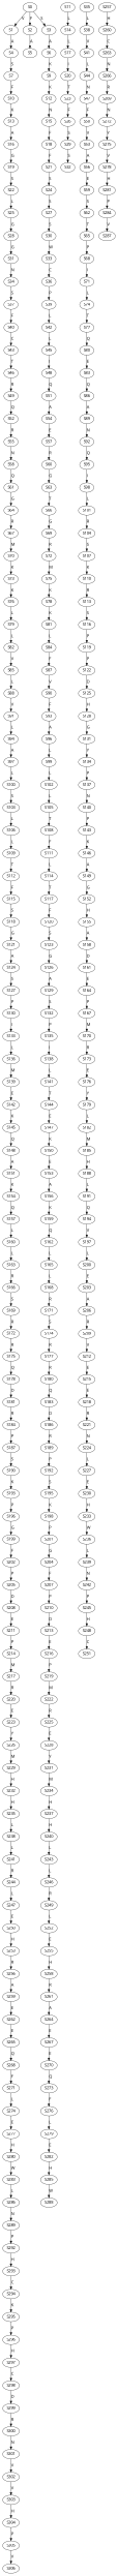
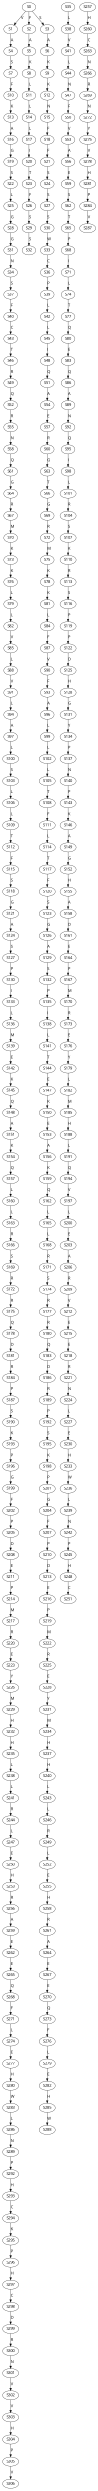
  strict digraph {
    fontname="Open Sans"
    node [fontname="Open Sans"]
    edge [fontname="Open Sans"]
    S0
    S1
    S2
    S3
    S4
    S5
    S6
    S7
+   S8
    S9
    S10
    S11
    S12
    S13
    S14
    S15
    S16
    S17
    S18
    S19
    S20
    S21
    S22
    S23
    S24
    S25
    S26
    S27
    S28
    S29
    S30
    S31
    S32
    S33
    S34
    S36
    S37
    S35
    S38
    S39
    S40
    S41
    S42
    S43
    S44
    S45
    S46
    S47
    S48
    S49
    S50
    S51
    S52
    S53
    S54
    S55
    S56
    S57
    S58
    S59
    S60
    S61
    S62
    S63
    S64
    S65
    S66
    S67
    S68
    S69
    S70
    S71
    S72
    S73
    S74
    S75
    S76
    S77
    S78
    S79
    S80
    S81
    S82
    S83
    S84
    S85
    S86
    S87
    S88
    S89
    S90
    S91
    S92
    S93
    S94
    S95
    S96
    S97
    S98
    S99
    S100
    S101
    S102
    S103
    S104
    S105
    S106
    S107
    S108
    S109
    S110
    S111
    S112
    S113
    S114
    S115
    S116
    S117
    S118
    S119
    S120
    S121
    S122
    S123
    S124
    S125
    S126
    S127
    S128
    S129
    S130
    S131
    S132
    S133
    S134
    S135
    S136
    S137
    S138
    S139
    S140
    S141
    S142
    S143
    S144
    S145
    S146
    S147
    S148
    S149
    S150
    S151
    S152
    S153
    S154
    S155
    S156
    S157
    S158
    S159
    S160
    S161
    S162
    S163
    S164
    S165
    S166
    S167
    S168
    S169
    S170
    S171
    S172
    S173
    S174
    S175
    S176
    S177
    S178
    S179
    S180
    S181
    S182
    S183
    S184
    S185
    S186
    S187
    S188
    S189
    S190
    S191
    S192
    S193
    S194
    S195
    S196
    S197
    S198
    S199
    S200
    S201
    S202
    S203
    S204
    S205
    S206
    S207
    S208
    S209
    S210
    S211
    S212
    S213
    S214
    S215
    S216
    S217
    S218
    S219
    S220
    S221
    S222
    S223
    S224
    S225
    S226
    S227
    S228
    S229
    S230
    S231
    S232
    S233
    S234
    S235
    S236
    S237
    S238
    S239
    S240
    S241
    S242
    S243
    S244
    S245
    S246
    S247
    S248
    S249
    S250
    S251
    S252
    S253
    S255
    S256
    S258
    S259
    S257
    S260
    S261
    S262
    S263
    S264
    S265
    S266
    S267
    S268
    S269
    S270
    S271
    S272
    S273
    S274
    S275
    S276
    S277
    S278
    S279
    S280
    S281
    S282
    S283
    S284
    S285
    S286
    S287
    S288
    S289
    S292
    S293
    S294
    S295
    S296
    S297
    S298
    S299
    S300
    S301
    S302
    S303
    S304
    S305
    S306
    S0 -> S1 [label=V]
    S0 -> S2 [label=F]
    S0 -> S3 [label=S]
    S1 -> S4 [label=A]
    S2 -> S5 [label=A]
    S3 -> S6 [label=A]
    S4 -> S7 [label=S]
+   S5 -> S8 [label=K]
    S6 -> S9 [label=K]
    S7 -> S10 [label=F]
+   S8 -> S11 [label=L]
    S9 -> S12 [label=K]
    S10 -> S13 [label=K]
    S11 -> S14 [label=L]
    S12 -> S15 [label=N]
    S13 -> S16 [label=A]
    S14 -> S17 [label=L]
    S15 -> S18 [label=F]
    S16 -> S19 [label=G]
    S17 -> S20 [label=I]
    S18 -> S21 [label=F]
    S19 -> S22 [label=S]
    S20 -> S23 [label=T]
    S21 -> S24 [label=S]
    S22 -> S25 [label=L]
    S23 -> S26 [label=F]
    S24 -> S27 [label=S]
    S25 -> S28 [label=G]
    S26 -> S29 [label=S]
    S27 -> S30 [label=S]
    S28 -> S31 [label=G]
    S29 -> S32 [label=S]
    S30 -> S33 [label=W]
    S31 -> S34 [label=N]
    S33 -> S36 [label=C]
    S34 -> S37 [label=S]
    S36 -> S39 [label=P]
    S37 -> S40 [label=F]
    S35 -> S38 [label=L]
    S38 -> S41 [label=V]
    S39 -> S42 [label=L]
    S40 -> S43 [label=C]
    S41 -> S44 [label=L]
    S42 -> S45 [label=L]
    S43 -> S46 [label=T]
    S44 -> S47 [label=N]
    S45 -> S48 [label=I]
    S46 -> S49 [label=R]
    S47 -> S50 [label=F]
    S48 -> S51 [label=Q]
    S49 -> S52 [label=Q]
    S50 -> S53 [label=V]
    S51 -> S54 [label=A]
    S52 -> S55 [label=R]
    S53 -> S56 [label=A]
    S54 -> S57 [label=E]
    S55 -> S58 [label=N]
    S56 -> S59 [label=E]
    S57 -> S60 [label=R]
    S58 -> S61 [label=Q]
    S59 -> S62 [label=S]
    S60 -> S63 [label=G]
    S61 -> S64 [label=G]
    S62 -> S65 [label=T]
    S63 -> S66 [label=T]
    S64 -> S67 [label=R]
    S65 -> S68 [label=P]
    S66 -> S69 [label=G]
    S67 -> S70 [label=M]
    S68 -> S71 [label=I]
    S69 -> S72 [label=R]
    S70 -> S73 [label=K]
    S71 -> S74 [label=L]
    S72 -> S75 [label=M]
    S73 -> S76 [label=K]
    S74 -> S77 [label=T]
    S75 -> S78 [label=K]
    S76 -> S79 [label=L]
    S77 -> S80 [label=Q]
    S78 -> S81 [label=K]
    S79 -> S82 [label=L]
    S80 -> S83 [label=E]
    S81 -> S84 [label=L]
    S82 -> S85 [label=V]
    S83 -> S86 [label=Q]
    S84 -> S87 [label=F]
    S85 -> S88 [label=L]
    S86 -> S89 [label=A]
    S87 -> S90 [label=V]
    S88 -> S91 [label=V]
    S89 -> S92 [label=N]
    S90 -> S93 [label=F]
    S91 -> S94 [label=L]
    S92 -> S95 [label=Q]
    S93 -> S96 [label=A]
    S94 -> S97 [label=A]
    S95 -> S98 [label=I]
    S96 -> S99 [label=L]
    S97 -> S100 [label=L]
    S98 -> S101 [label=L]
    S99 -> S102 [label=L]
    S100 -> S103 [label=S]
    S101 -> S104 [label=R]
    S102 -> S105 [label=L]
    S103 -> S106 [label=L]
    S104 -> S107 [label=S]
    S105 -> S108 [label=T]
    S106 -> S109 [label=L]
    S107 -> S110 [label=K]
    S108 -> S111 [label=F]
    S109 -> S112 [label=T]
    S110 -> S113 [label=R]
    S111 -> S114 [label=L]
    S112 -> S115 [label=F]
    S113 -> S116 [label=S]
    S114 -> S117 [label=T]
    S115 -> S118 [label=S]
    S116 -> S119 [label=P]
    S117 -> S120 [label=F]
    S118 -> S121 [label=G]
    S119 -> S122 [label=P]
    S120 -> S123 [label=S]
    S121 -> S124 [label=A]
    S122 -> S125 [label=D]
    S123 -> S126 [label=G]
    S124 -> S127 [label=S]
    S125 -> S128 [label=H]
    S126 -> S129 [label=A]
    S127 -> S130 [label=P]
    S128 -> S131 [label=G]
    S129 -> S132 [label=S]
    S130 -> S133 [label=I]
    S131 -> S134 [label=Y]
    S132 -> S135 [label=P]
    S133 -> S136 [label=L]
    S134 -> S137 [label=P]
    S135 -> S138 [label=I]
    S136 -> S139 [label=M]
    S137 -> S140 [label=N]
    S138 -> S141 [label=L]
    S139 -> S142 [label=E]
    S140 -> S143 [label=P]
    S141 -> S144 [label=T]
    S142 -> S145 [label=K]
    S143 -> S146 [label=K]
    S144 -> S147 [label=E]
    S145 -> S148 [label=Q]
    S146 -> S149 [label=A]
    S147 -> S150 [label=K]
    S148 -> S151 [label=A]
    S149 -> S152 [label=G]
    S150 -> S153 [label=E]
    S151 -> S154 [label=K]
    S152 -> S155 [label=H]
    S153 -> S156 [label=A]
    S154 -> S157 [label=Q]
    S155 -> S158 [label=A]
    S156 -> S159 [label=K]
    S157 -> S160 [label=L]
    S158 -> S161 [label=D]
    S159 -> S162 [label=Q]
    S160 -> S163 [label=L]
    S161 -> S164 [label=E]
    S162 -> S165 [label=L]
    S163 -> S166 [label=R]
    S164 -> S167 [label=P]
    S165 -> S168 [label=L]
    S166 -> S169 [label=S]
    S167 -> S170 [label=M]
    S168 -> S171 [label=R]
    S169 -> S172 [label=R]
    S170 -> S173 [label=R]
    S171 -> S174 [label=S]
    S172 -> S175 [label=R]
    S173 -> S176 [label=E]
    S174 -> S177 [label=R]
    S175 -> S178 [label=Q]
    S176 -> S179 [label=Y]
    S177 -> S180 [label=R]
    S178 -> S181 [label=D]
    S179 -> S182 [label=L]
    S180 -> S183 [label=Q]
    S181 -> S184 [label=R]
    S182 -> S185 [label=M]
    S183 -> S186 [label=D]
    S184 -> S187 [label=P]
    S185 -> S188 [label=H]
    S186 -> S189 [label=R]
    S187 -> S190 [label=S]
    S188 -> S191 [label=L]
    S189 -> S192 [label=P]
    S190 -> S193 [label=K]
    S191 -> S194 [label=Q]
    S192 -> S195 [label=S]
    S193 -> S196 [label=P]
    S194 -> S197 [label=V]
    S195 -> S198 [label=K]
    S196 -> S199 [label=G]
    S197 -> S200 [label=L]
    S198 -> S201 [label=P]
    S199 -> S202 [label=F]
    S200 -> S203 [label=E]
    S201 -> S204 [label=G]
    S202 -> S205 [label=P]
    S203 -> S206 [label=A]
    S204 -> S207 [label=F]
    S205 -> S208 [label=D]
    S206 -> S209 [label=R]
    S207 -> S210 [label=P]
    S208 -> S211 [label=E]
    S209 -> S212 [label=V]
    S210 -> S213 [label=D]
    S211 -> S214 [label=P]
    S212 -> S215 [label=E]
    S213 -> S216 [label=E]
    S214 -> S217 [label=M]
    S215 -> S218 [label=E]
    S216 -> S219 [label=P]
    S217 -> S220 [label=R]
    S218 -> S221 [label=R]
    S219 -> S222 [label=M]
    S220 -> S223 [label=E]
    S221 -> S224 [label=N]
    S222 -> S225 [label=R]
    S223 -> S226 [label=Y]
    S224 -> S227 [label=L]
    S225 -> S228 [label=E]
    S226 -> S229 [label=M]
    S227 -> S230 [label=E]
    S228 -> S231 [label=Y]
    S229 -> S232 [label=H]
    S230 -> S233 [label=H]
    S231 -> S234 [label=M]
    S232 -> S235 [label=H]
    S233 -> S236 [label=W]
    S234 -> S237 [label=H]
    S235 -> S238 [label=L]
    S236 -> S239 [label=L]
    S237 -> S240 [label=H]
    S238 -> S241 [label=L]
    S239 -> S242 [label=N]
    S240 -> S243 [label=L]
    S241 -> S244 [label=R]
    S242 -> S245 [label=P]
    S243 -> S246 [label=L]
    S244 -> S247 [label=L]
    S245 -> S248 [label=H]
    S246 -> S249 [label=R]
    S247 -> S250 [label=E]
    S248 -> S251 [label=C]
    S249 -> S252 [label=L]
    S250 -> S253 [label=H]
    S252 -> S255 [label=E]
    S253 -> S256 [label=R]
    S255 -> S258 [label=H]
    S256 -> S259 [label=A]
    S258 -> S261 [label=R]
    S259 -> S262 [label=E]
    S257 -> S260 [label=H]
    S260 -> S263 [label=C]
    S261 -> S264 [label=A]
    S262 -> S265 [label=E]
    S263 -> S266 [label=N]
    S264 -> S267 [label=E]
    S265 -> S268 [label=Q]
    S266 -> S269 [label=R]
    S267 -> S270 [label=E]
    S268 -> S271 [label=F]
    S269 -> S272 [label=N]
    S270 -> S273 [label=Q]
    S271 -> S274 [label=L]
    S272 -> S275 [label=Y]
    S273 -> S276 [label=F]
    S274 -> S277 [label=E]
    S275 -> S278 [label=V]
    S276 -> S279 [label=L]
    S277 -> S280 [label=H]
    S278 -> S281 [label=H]
    S279 -> S282 [label=E]
    S280 -> S283 [label=W]
    S281 -> S284 [label=P]
    S282 -> S285 [label=H]
    S283 -> S286 [label=L]
    S284 -> S287 [label=V]
    S285 -> S288 [label=W]
    S286 -> S289 [label=N]
    S289 -> S292 [label=P]
    S292 -> S293 [label=H]
    S293 -> S294 [label=C]
    S294 -> S295 [label=K]
    S295 -> S296 [label=P]
    S296 -> S297 [label=H]
    S297 -> S298 [label=C]
    S298 -> S299 [label=D]
    S299 -> S300 [label=R]
    S300 -> S301 [label=N]
    S301 -> S302 [label=V]
    S302 -> S303 [label=V]
    S303 -> S304 [label=H]
    S304 -> S305 [label=P]
    S305 -> S306 [label=V]
  }
